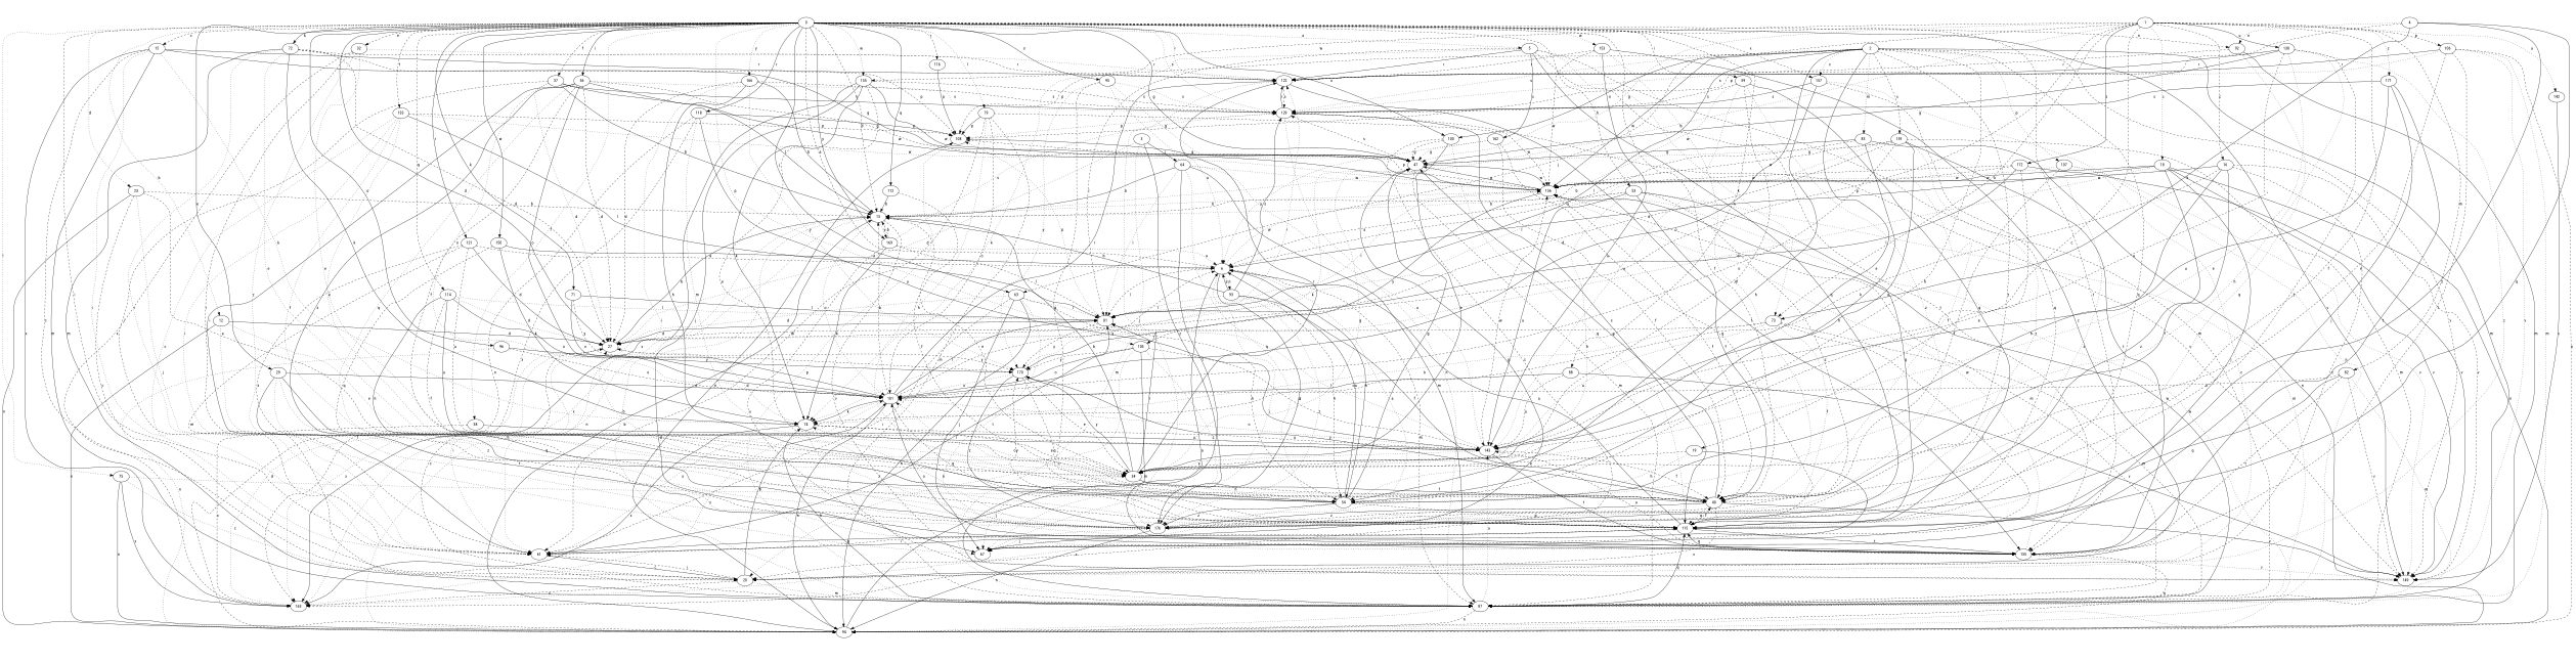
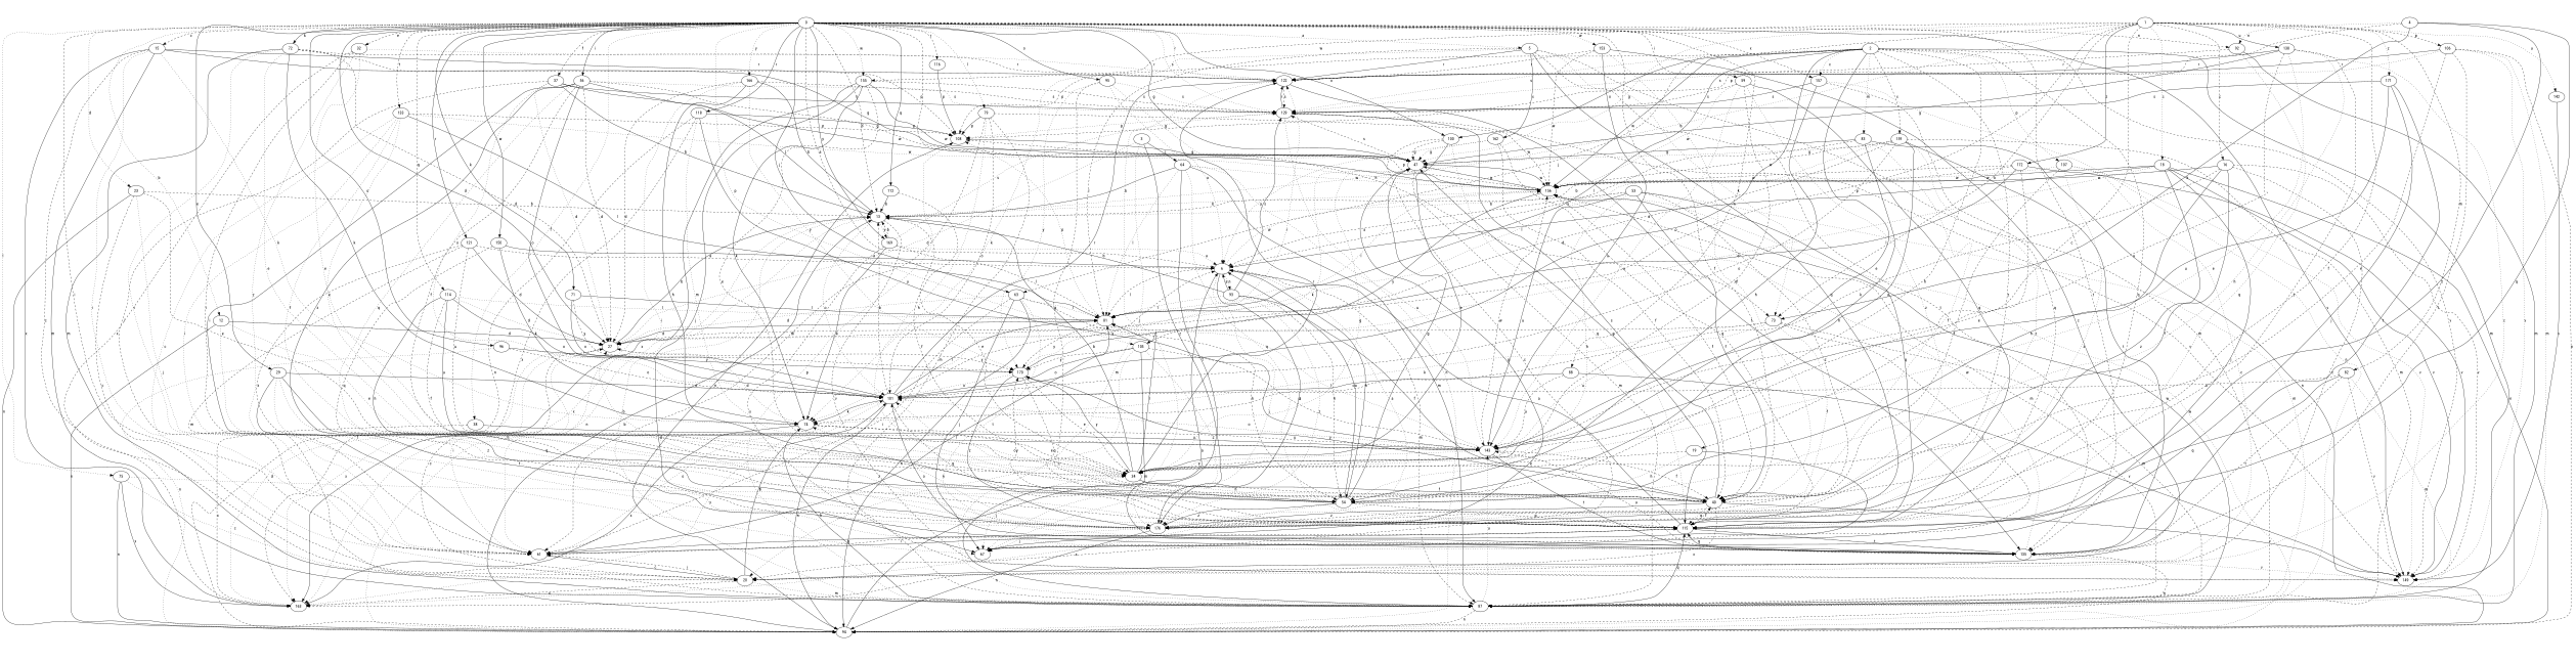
  strict digraph {
    fontname="Roboto Condensed"
    node [fontname="Roboto Condensed"]
    edge [fontname="Roboto Condensed" style=solid]
    0
    5
    6
    12
    13
    15
    23
    27
    29
    32
    37
    38
    40
    47
    53
    56
    59
    61
    63
    71
    72
    75
    79
    88
    92
    95
    96
    100
    105
    112
    114
    116
    118
    121
    122
    129
    133
    135
    149
    150
    153
    155
    157
    166
    169
    73
    81
    87
    115
    74
    162
    54
    156
    176
    67
    93
    34
    94
    101
    163
    20
    170
    143
    108
    1
    16
    18
    19
    82
    106
    138
    142
    171
    172
    2
    83
    107
    159
    3
    64
    4
    0 -> 5 [label=a style=dotted]
    0 -> 6 [label=a style=dashed]
    0 -> 12 [label=b style=dotted]
    0 -> 13 [label=b style=dashed]
    0 -> 15 [label=c style=dashed]
    0 -> 23 [label=d style=dotted]
    0 -> 27 [label=d]
    0 -> 29 [label=e]
    0 -> 32 [label=e style=dashed]
    0 -> 37 [label=f style=dashed]
    0 -> 38 [label=f style=dotted]
    0 -> 40 [label=f style=dashed]
    0 -> 47 [label=g]
-   0 -> 53 [label=h style=dashed]
+   0 -> 73 [label=h style=dashed]
    0 -> 56 [label=i]
    0 -> 59 [label=i style=dashed]
    0 -> 61 [label=i style=dashed]
    0 -> 63 [label=j]
    0 -> 71 [label=k]
    0 -> 72 [label=k]
    0 -> 75 [label=l style=dotted]
    0 -> 79 [label=l style=dotted]
    0 -> 88 [label=n style=dashed]
    0 -> 92 [label=n style=dashed]
    0 -> 95 [label=o]
    0 -> 96 [label=o]
    0 -> 100 [label=o]
    0 -> 105 [label=p style=dotted]
    0 -> 112 [label=q]
    0 -> 114 [label=q style=dashed]
    0 -> 116 [label=r style=dashed]
    0 -> 118 [label=r]
    0 -> 121 [label=r]
    0 -> 122 [label=r style=dotted]
    0 -> 129 [label=s style=dotted]
    0 -> 133 [label=t style=dashed]
    0 -> 135 [label=t style=dashed]
    0 -> 149 [label=v]
    0 -> 150 [label=w]
    0 -> 153 [label=w style=dotted]
    0 -> 155 [label=w style=dotted]
    0 -> 157 [label=x style=dashed]
    0 -> 166 [label=y style=dotted]
    0 -> 169 [label=y]
    5 -> 122 [label=r]
    5 -> 135 [label=t style=dashed]
    5 -> 73 [label=k style=dotted]
    5 -> 81 [label=l style=dashed]
    5 -> 87 [label=m style=dashed]
    5 -> 115 [label=q]
    5 -> 74 [label=k style=dotted]
    5 -> 162 [label=x]
    6 -> 81 [label=l style=dashed]
    6 -> 87 [label=m style=dashed]
    6 -> 54 [label=h]
    6 -> 156 [label=w style=dotted]
    6 -> 176 [label=z]
    6 -> 67 [label=j style=dotted]
    6 -> 93 [label=n style=dotted]
    12 -> 27 [label=d]
    12 -> 135 [label=t style=dotted]
    12 -> 34 [label=e style=dotted]
    12 -> 94 [label=n]
    13 -> 149 [label=v style=dashed]
    13 -> 169 [label=y style=dotted]
    13 -> 34 [label=e style=dashed]
    13 -> 94 [label=n style=dotted]
    13 -> 101 [label=o style=dotted]
    13 -> 163 [label=x style=dotted]
    15 -> 47 [label=g]
    15 -> 61 [label=i style=dotted]
    15 -> 122 [label=r]
    15 -> 87 [label=m]
    15 -> 74 [label=k style=dotted]
    15 -> 163 [label=x]
    15 -> 20 [label=c style=dashed]
    23 -> 13 [label=b style=dashed]
    23 -> 67 [label=j style=dotted]
    23 -> 34 [label=e style=dashed]
    23 -> 94 [label=n]
    23 -> 20 [label=c style=dashed]
    27 -> 13 [label=b]
    27 -> 61 [label=i style=dotted]
    27 -> 163 [label=x style=dotted]
    27 -> 20 [label=c style=dashed]
    27 -> 170 [label=y style=dashed]
    29 -> 135 [label=t]
    29 -> 115 [label=q style=dotted]
    29 -> 54 [label=h]
    29 -> 176 [label=z style=dotted]
    29 -> 101 [label=o]
    32 -> 61 [label=i style=dashed]
    32 -> 122 [label=r style=dotted]
    32 -> 176 [label=z style=dotted]
    32 -> 34 [label=e style=dotted]
    32 -> 163 [label=x style=dashed]
    37 -> 13 [label=b]
    37 -> 27 [label=d style=dotted]
    37 -> 61 [label=i style=dashed]
    37 -> 129 [label=s]
    37 -> 156 [label=w]
    37 -> 101 [label=o style=dotted]
    38 -> 163 [label=x style=dashed]
    38 -> 143 [label=u]
    40 -> 47 [label=g]
    40 -> 149 [label=v]
    40 -> 115 [label=q style=dotted]
    40 -> 176 [label=z]
    40 -> 163 [label=x style=dashed]
    40 -> 170 [label=y]
    47 -> 129 [label=s style=dashed]
    47 -> 87 [label=m style=dashed]
    47 -> 74 [label=k style=dotted]
    47 -> 156 [label=w]
    53 -> 6 [label=a style=dashed]
    53 -> 13 [label=b style=dotted]
    53 -> 40 [label=f]
    53 -> 87 [label=m style=dotted]
    53 -> 115 [label=q]
    53 -> 54 [label=h style=dotted]
    53 -> 176 [label=z style=dashed]
    53 -> 143 [label=u]
    56 -> 13 [label=l]
    56 -> 27 [label=d style=dashed]
    56 -> 40 [label=f style=dashed]
    56 -> 47 [label=g style=dashed]
    56 -> 61 [label=i]
    56 -> 129 [label=s style=dotted]
    56 -> 115 [label=q style=dotted]
    56 -> 176 [label=z]
    56 -> 101 [label=o]
    59 -> 129 [label=s style=dashed]
    59 -> 115 [label=q]
    59 -> 156 [label=w style=dotted]
    59 -> 176 [label=z style=dotted]
    59 -> 34 [label=e style=dashed]
    59 -> 143 [label=u style=dotted]
    61 -> 81 [label=l]
    61 -> 115 [label=q]
    61 -> 101 [label=o style=dotted]
    61 -> 20 [label=c]
    63 -> 27 [label=d style=dotted]
    63 -> 61 [label=i style=dashed]
    63 -> 135 [label=t style=dotted]
    63 -> 81 [label=l style=dotted]
    63 -> 54 [label=h style=dashed]
    63 -> 67 [label=j]
    63 -> 94 [label=n]
    71 -> 81 [label=l]
    71 -> 101 [label=o]
    71 -> 170 [label=y style=dashed]
    72 -> 27 [label=d style=dashed]
    72 -> 61 [label=i style=dotted]
    72 -> 122 [label=r style=dashed]
    72 -> 87 [label=m]
    72 -> 74 [label=k]
    72 -> 34 [label=e style=dotted]
    72 -> 108 [label=p style=dashed]
    75 -> 40 [label=f style=dotted]
    75 -> 94 [label=n]
    75 -> 163 [label=x]
    75 -> 20 [label=c style=dotted]
    79 -> 61 [label=i style=dashed]
    79 -> 87 [label=m style=dashed]
    79 -> 54 [label=h style=dotted]
    79 -> 156 [label=w style=dashed]
    79 -> 101 [label=o style=dashed]
    79 -> 108 [label=p]
    88 -> 149 [label=v]
    88 -> 101 [label=o]
    88 -> 143 [label=u style=dashed]
    92 -> 122 [label=r style=dashed]
    92 -> 87 [label=m]
    92 -> 115 [label=q style=dotted]
    95 -> 6 [label=a style=dotted]
    95 -> 47 [label=g style=dotted]
    95 -> 129 [label=s style=dotted]
    95 -> 115 [label=q style=dashed]
    95 -> 170 [label=y style=dotted]
    96 -> 94 [label=n style=dotted]
    96 -> 101 [label=o style=dashed]
    96 -> 170 [label=y]
    100 -> 47 [label=g style=dashed]
    100 -> 115 [label=q style=dotted]
    100 -> 34 [label=e]
    100 -> 20 [label=c style=dashed]
    105 -> 87 [label=m]
    105 -> 176 [label=z style=dotted]
    105 -> 101 [label=o]
    105 -> 20 [label=c style=dotted]
    105 -> 170 [label=y style=dashed]
    105 -> 143 [label=u style=dashed]
    112 -> 13 [label=b]
    112 -> 40 [label=f style=dashed]
    114 -> 27 [label=d style=dotted]
    114 -> 40 [label=f style=dashed]
    114 -> 81 [label=l style=dotted]
    114 -> 54 [label=h]
    114 -> 101 [label=o]
    114 -> 143 [label=u]
    116 -> 108 [label=p]
    118 -> 34 [label=m style=dotted]
    118 -> 94 [label=n style=dashed]
    118 -> 163 [label=x style=dashed]
    118 -> 143 [label=u]
    118 -> 108 [label=p]
    121 -> 6 [label=a style=dashed]
    121 -> 27 [label=d]
    121 -> 87 [label=m style=dashed]
    121 -> 176 [label=z style=dashed]
    121 -> 143 [label=u style=dashed]
    122 -> 129 [label=s style=dashed]
    122 -> 135 [label=t]
    122 -> 67 [label=j style=dotted]
    129 -> 122 [label=r]
    129 -> 149 [label=v style=dashed]
    129 -> 94 [label=n style=dotted]
    129 -> 108 [label=p style=dotted]
    133 -> 40 [label=f style=dotted]
    133 -> 61 [label=i style=dotted]
    133 -> 81 [label=l]
    133 -> 156 [label=w style=dotted]
    133 -> 34 [label=e style=dotted]
    133 -> 20 [label=c style=dotted]
    133 -> 108 [label=p style=dashed]
    135 -> 149 [label=v style=dotted]
    135 -> 115 [label=q]
    135 -> 156 [label=w style=dotted]
    135 -> 94 [label=n style=dashed]
    135 -> 101 [label=o]
    135 -> 143 [label=u style=dashed]
    150 -> 6 [label=a]
    150 -> 115 [label=q style=dashed]
    150 -> 74 [label=k]
    153 -> 40 [label=f style=dotted]
    153 -> 122 [label=r style=dashed]
    153 -> 156 [label=w style=dashed]
    153 -> 20 [label=c]
    153 -> 143 [label=u]
    155 -> 129 [label=s style=dashed]
    155 -> 74 [label=k]
    155 -> 156 [label=w]
    155 -> 67 [label=j]
    155 -> 34 [label=e style=dashed]
    155 -> 163 [label=x]
    157 -> 129 [label=s]
    157 -> 115 [label=q style=dashed]
    157 -> 54 [label=h]
    157 -> 94 [label=n style=dotted]
    166 -> 13 [label=b]
    166 -> 27 [label=d style=dashed]
    166 -> 61 [label=i style=dotted]
    166 -> 129 [label=s style=dashed]
    166 -> 54 [label=h]
    166 -> 170 [label=y style=dotted]
    169 -> 6 [label=a style=dotted]
    169 -> 13 [label=b style=dashed]
    169 -> 129 [label=s style=dotted]
    169 -> 149 [label=v style=dashed]
    169 -> 81 [label=l style=dashed]
    169 -> 74 [label=k]
    73 -> 27 [label=d style=dashed]
    73 -> 40 [label=f style=dotted]
    73 -> 87 [label=m style=dashed]
    73 -> 74 [label=k style=dotted]
    73 -> 67 [label=j style=dashed]
    73 -> 143 [label=u style=dotted]
    81 -> 27 [label=d]
    81 -> 170 [label=y style=dashed]
    81 -> 108 [label=p style=dotted]
    87 -> 13 [label=b style=dotted]
    87 -> 115 [label=q]
    87 -> 74 [label=k]
    87 -> 156 [label=w]
    87 -> 94 [label=n style=dashed]
    87 -> 143 [label=u style=dotted]
    87 -> 108 [label=p style=dotted]
    115 -> 6 [label=a]
    115 -> 40 [label=f style=dashed]
    115 -> 61 [label=i style=dashed]
    115 -> 129 [label=s]
    115 -> 135 [label=t]
    115 -> 170 [label=y style=dashed]
    74 -> 27 [label=d style=dotted]
    74 -> 176 [label=z style=dotted]
    74 -> 34 [label=e style=dashed]
    74 -> 163 [label=x]
    74 -> 143 [label=u style=dashed]
    162 -> 6 [label=a style=dotted]
    162 -> 40 [label=f style=dashed]
    162 -> 47 [label=g style=dotted]
    162 -> 115 [label=q style=dashed]
    54 -> 6 [label=a]
    54 -> 47 [label=g]
    54 -> 115 [label=q style=dashed]
    54 -> 176 [label=z]
    54 -> 101 [label=o style=dotted]
    54 -> 163 [label=x style=dotted]
    156 -> 13 [label=b style=dotted]
    156 -> 40 [label=f style=dashed]
    156 -> 47 [label=g]
    156 -> 81 [label=l style=dotted]
    156 -> 87 [label=m style=dashed]
    156 -> 170 [label=y]
    156 -> 108 [label=p style=dashed]
    176 -> 6 [label=a style=dotted]
    176 -> 27 [label=d style=dotted]
    176 -> 74 [label=k style=dotted]
    176 -> 67 [label=j style=dotted]
    176 -> 94 [label=n]
    67 -> 47 [label=g]
    93 -> 6 [label=a]
    93 -> 13 [label=b]
    93 -> 40 [label=f]
    93 -> 129 [label=s]
    93 -> 81 [label=l style=dotted]
    93 -> 54 [label=h style=dashed]
    93 -> 176 [label=z style=dotted]
    34 -> 13 [label=b]
    34 -> 40 [label=f]
    34 -> 47 [label=g style=dotted]
    34 -> 122 [label=r]
    34 -> 81 [label=l]
    34 -> 54 [label=h style=dotted]
    34 -> 67 [label=j style=dotted]
    34 -> 170 [label=y]
    94 -> 6 [label=a]
    94 -> 13 [label=b]
    94 -> 156 [label=w style=dotted]
    101 -> 6 [label=a style=dashed]
    101 -> 13 [label=b style=dashed]
    101 -> 122 [label=r]
    101 -> 81 [label=l]
    101 -> 115 [label=q style=dashed]
    101 -> 74 [label=k]
    101 -> 94 [label=n]
    101 -> 163 [label=x style=dotted]
    163 -> 27 [label=d style=dotted]
    20 -> 61 [label=i style=dashed]
    20 -> 87 [label=m style=dotted]
    20 -> 101 [label=o]
    20 -> 163 [label=x style=dashed]
    170 -> 122 [label=r style=dotted]
    170 -> 115 [label=q style=dashed]
    170 -> 176 [label=z]
    170 -> 34 [label=e style=dashed]
    170 -> 101 [label=o style=dotted]
    143 -> 40 [label=f style=dashed]
    143 -> 135 [label=t]
    143 -> 81 [label=l style=dotted]
    143 -> 156 [label=w style=dashed]
    143 -> 34 [label=e style=dotted]
    143 -> 101 [label=o style=dotted]
    108 -> 47 [label=g]
    108 -> 94 [label=n]
    1 -> 13 [label=b style=dotted]
    1 -> 40 [label=f style=dashed]
    1 -> 47 [label=g style=dotted]
    1 -> 63 [label=j style=dashed]
    1 -> 105 [label=p style=dashed]
    1 -> 155 [label=w style=dashed]
    1 -> 73 [label=k style=dashed]
    1 -> 16 [label=c style=dashed]
    1 -> 18 [label=c style=dotted]
    1 -> 19 [label=c style=dashed]
    1 -> 82 [label=m style=dashed]
    1 -> 106 [label=p style=dashed]
    1 -> 138 [label=u]
    1 -> 142 [label=u style=dotted]
    1 -> 171 [label=z style=dotted]
    1 -> 172 [label=z]
    16 -> 40 [label=f]
    16 -> 149 [label=v style=dashed]
    16 -> 74 [label=k style=dashed]
    16 -> 54 [label=h]
    16 -> 156 [label=w]
    16 -> 20 [label=c style=dashed]
    18 -> 6 [label=a]
    18 -> 27 [label=d style=dotted]
    18 -> 149 [label=v]
    18 -> 156 [label=w]
    18 -> 176 [label=z]
    18 -> 67 [label=j]
    18 -> 94 [label=n]
    19 -> 61 [label=i]
    19 -> 54 [label=h style=dotted]
    19 -> 34 [label=e style=dashed]
    82 -> 135 [label=t style=dashed]
    82 -> 149 [label=v style=dashed]
    82 -> 87 [label=m style=dotted]
    82 -> 115 [label=q]
    82 -> 101 [label=o style=dashed]
    106 -> 122 [label=r]
    106 -> 129 [label=s style=dotted]
    106 -> 135 [label=t style=dashed]
    106 -> 149 [label=v style=dotted]
    106 -> 87 [label=m style=dotted]
    106 -> 34 [label=e style=dashed]
    106 -> 94 [label=n style=dashed]
    138 -> 47 [label=g]
    138 -> 122 [label=r]
    138 -> 54 [label=h style=dotted]
    138 -> 176 [label=z style=dashed]
    138 -> 34 [label=e style=dotted]
    138 -> 20 [label=c style=dotted]
    138 -> 143 [label=u style=dashed]
    142 -> 149 [label=v]
    171 -> 129 [label=s]
    171 -> 135 [label=t]
    171 -> 67 [label=j]
    171 -> 143 [label=u]
    172 -> 13 [label=b style=dashed]
    172 -> 149 [label=v]
    172 -> 81 [label=l]
    172 -> 156 [label=w style=dashed]
    172 -> 34 [label=e style=dashed]
    2 -> 100 [label=o]
    2 -> 129 [label=s style=dotted]
    2 -> 149 [label=v style=dashed]
    2 -> 157 [label=x style=dotted]
    2 -> 81 [label=l]
    2 -> 87 [label=m]
    2 -> 115 [label=q style=dashed]
    2 -> 54 [label=h style=dashed]
    2 -> 156 [label=w]
    2 -> 176 [label=z style=dashed]
    2 -> 34 [label=e]
    2 -> 101 [label=o]
    2 -> 108 [label=p style=dashed]
    2 -> 83 [label=m style=dotted]
    2 -> 107 [label=p style=dotted]
    2 -> 159 [label=x style=dashed]
    83 -> 6 [label=a style=dashed]
    83 -> 40 [label=f style=dotted]
    83 -> 47 [label=g]
    83 -> 54 [label=h]
    83 -> 94 [label=n]
    107 -> 40 [label=f style=dashed]
    107 -> 149 [label=v style=dotted]
    107 -> 156 [label=w style=dotted]
    107 -> 176 [label=z style=dotted]
    107 -> 20 [label=c style=dotted]
    159 -> 27 [label=d style=dashed]
    159 -> 47 [label=g style=dotted]
    159 -> 135 [label=t]
    159 -> 81 [label=l style=dotted]
    159 -> 87 [label=m style=dashed]
    159 -> 156 [label=w style=dashed]
    159 -> 176 [label=z style=dotted]
    159 -> 101 [label=o style=dashed]
    159 -> 143 [label=u]
    3 -> 27 [label=d style=dotted]
    3 -> 87 [label=m style=dotted]
    3 -> 176 [label=z]
    3 -> 64 [label=j]
    64 -> 13 [label=b]
    64 -> 135 [label=t]
    64 -> 81 [label=l style=dotted]
    64 -> 87 [label=m]
    64 -> 115 [label=q style=dotted]
    64 -> 156 [label=w style=dotted]
    64 -> 143 [label=u style=dotted]
    4 -> 92 [label=n style=dotted]
    4 -> 73 [label=k]
    4 -> 115 [label=q]
    4 -> 176 [label=z]
    4 -> 108 [label=p style=dashed]
  }
